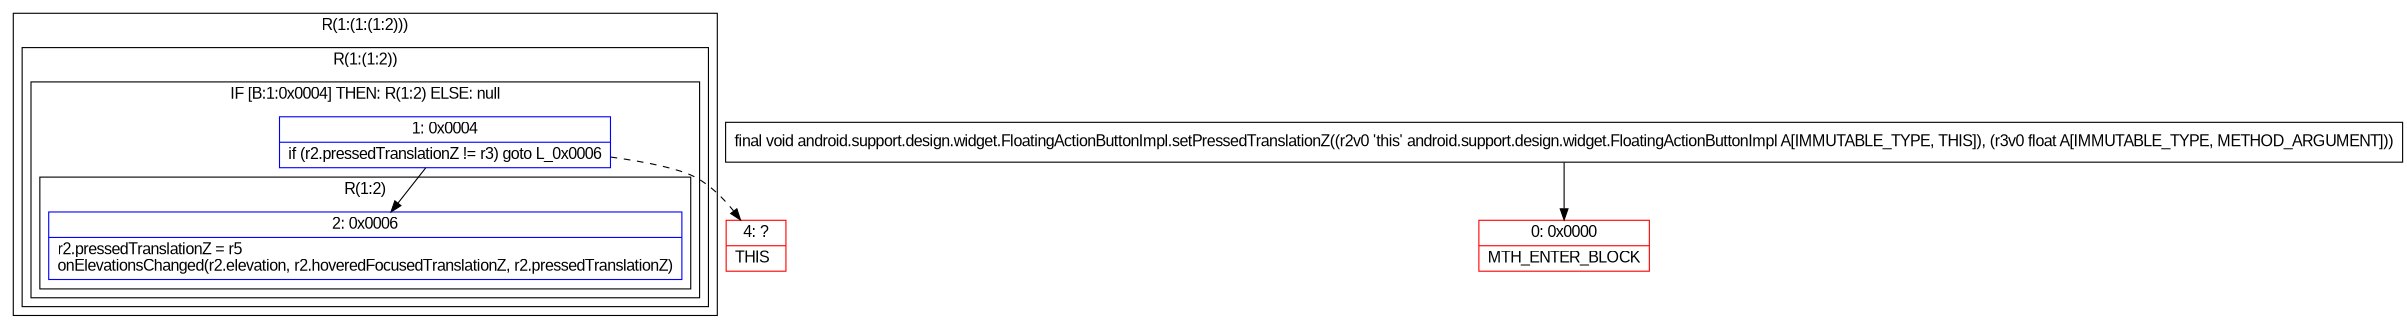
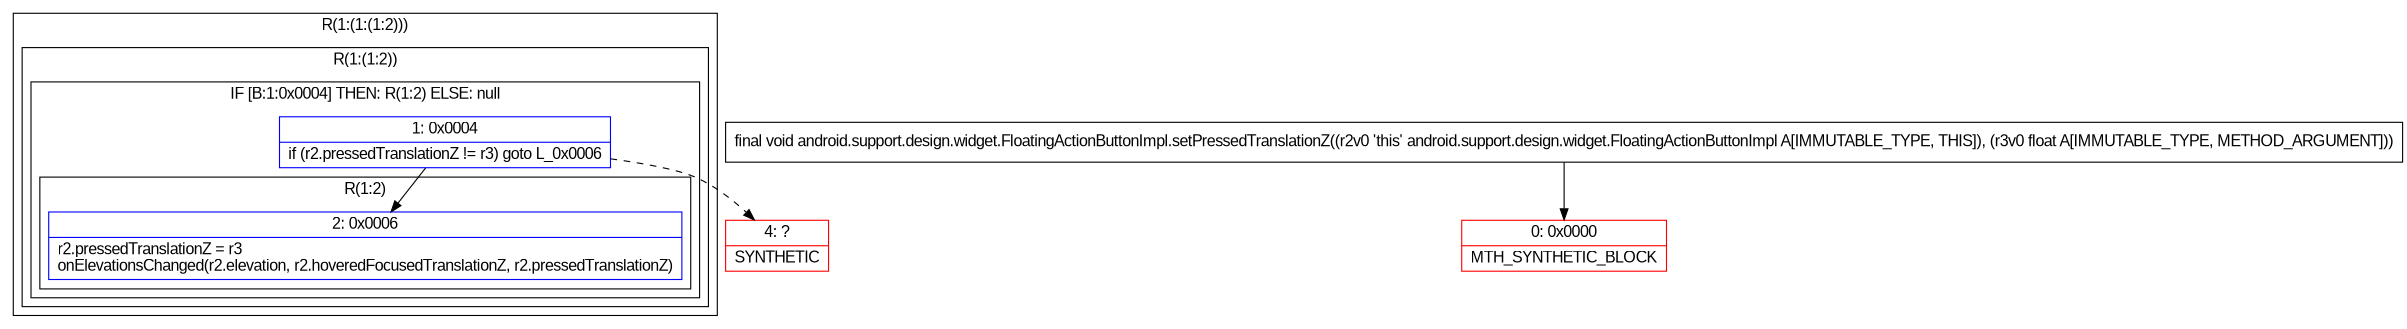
  digraph {
    fontname="Liberation Sans"
    node [color=blue fontname="Liberation Sans" shape=record]
    edge [fontname="Liberation Sans"]
-   n1 [label="{2\:\ 0x0006|r2.pressedTranslationZ = r5\lonElevationsChanged(r2.elevation, r2.hoveredFocusedTranslationZ, r2.pressedTranslationZ)\l}"]
+   n1 [label="{2\:\ 0x0006|r2.pressedTranslationZ = r3\lonElevationsChanged(r2.elevation, r2.hoveredFocusedTranslationZ, r2.pressedTranslationZ)\l}"]
    n2 [label="{1\:\ 0x0004|if (r2.pressedTranslationZ != r3) goto L_0x0006\l}"]
-   n3 [color=red label="{4\:\ ?|THIS\l}"]
-   n4 [color=red label="{0\:\ 0x0000|MTH_ENTER_BLOCK\l}"]
+   n3 [color=red label="{4\:\ ?|SYNTHETIC\l}"]
+   n4 [color=red label="{0\:\ 0x0000|MTH_SYNTHETIC_BLOCK\l}"]
    n5 [label="{final void android.support.design.widget.FloatingActionButtonImpl.setPressedTranslationZ((r2v0 'this' android.support.design.widget.FloatingActionButtonImpl A[IMMUTABLE_TYPE, THIS]), (r3v0 float A[IMMUTABLE_TYPE, METHOD_ARGUMENT])) }" color=""]
    subgraph cluster_1 {
      label="R(1:(1:(1:2)))"
      subgraph cluster_2 {
        label="R(1:(1:2))"
        subgraph cluster_3 {
          label="IF [B:1:0x0004] THEN: R(1:2) ELSE: null"
          n2
          subgraph cluster_4 {
            label="R(1:2)"
            n1
          }
        }
      }
    }
    n2 -> n1
    n2 -> n3 [style=dashed]
    n5 -> n4
  }
